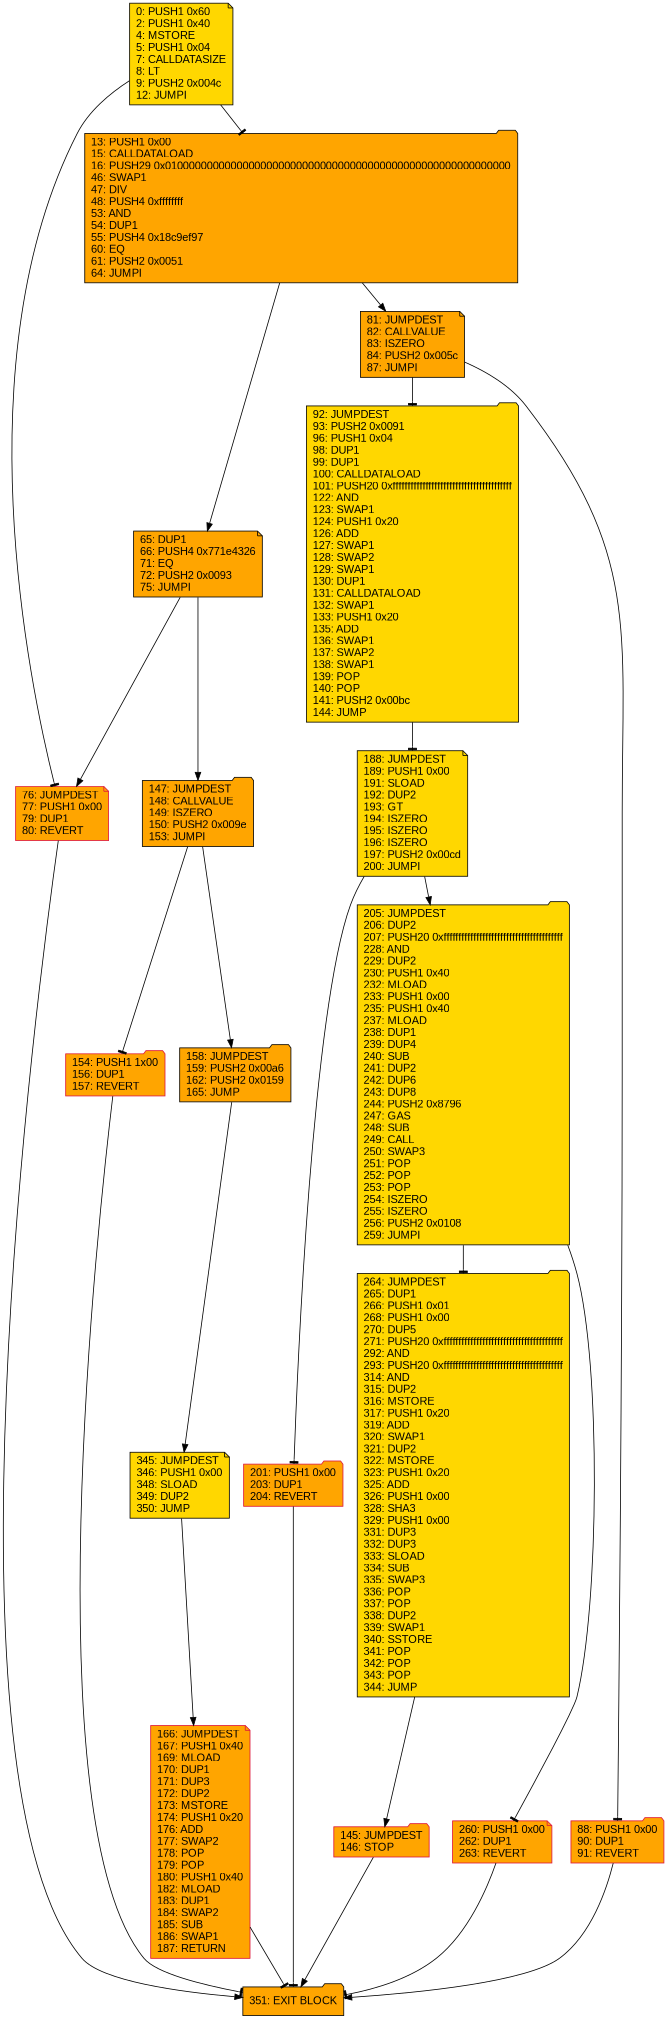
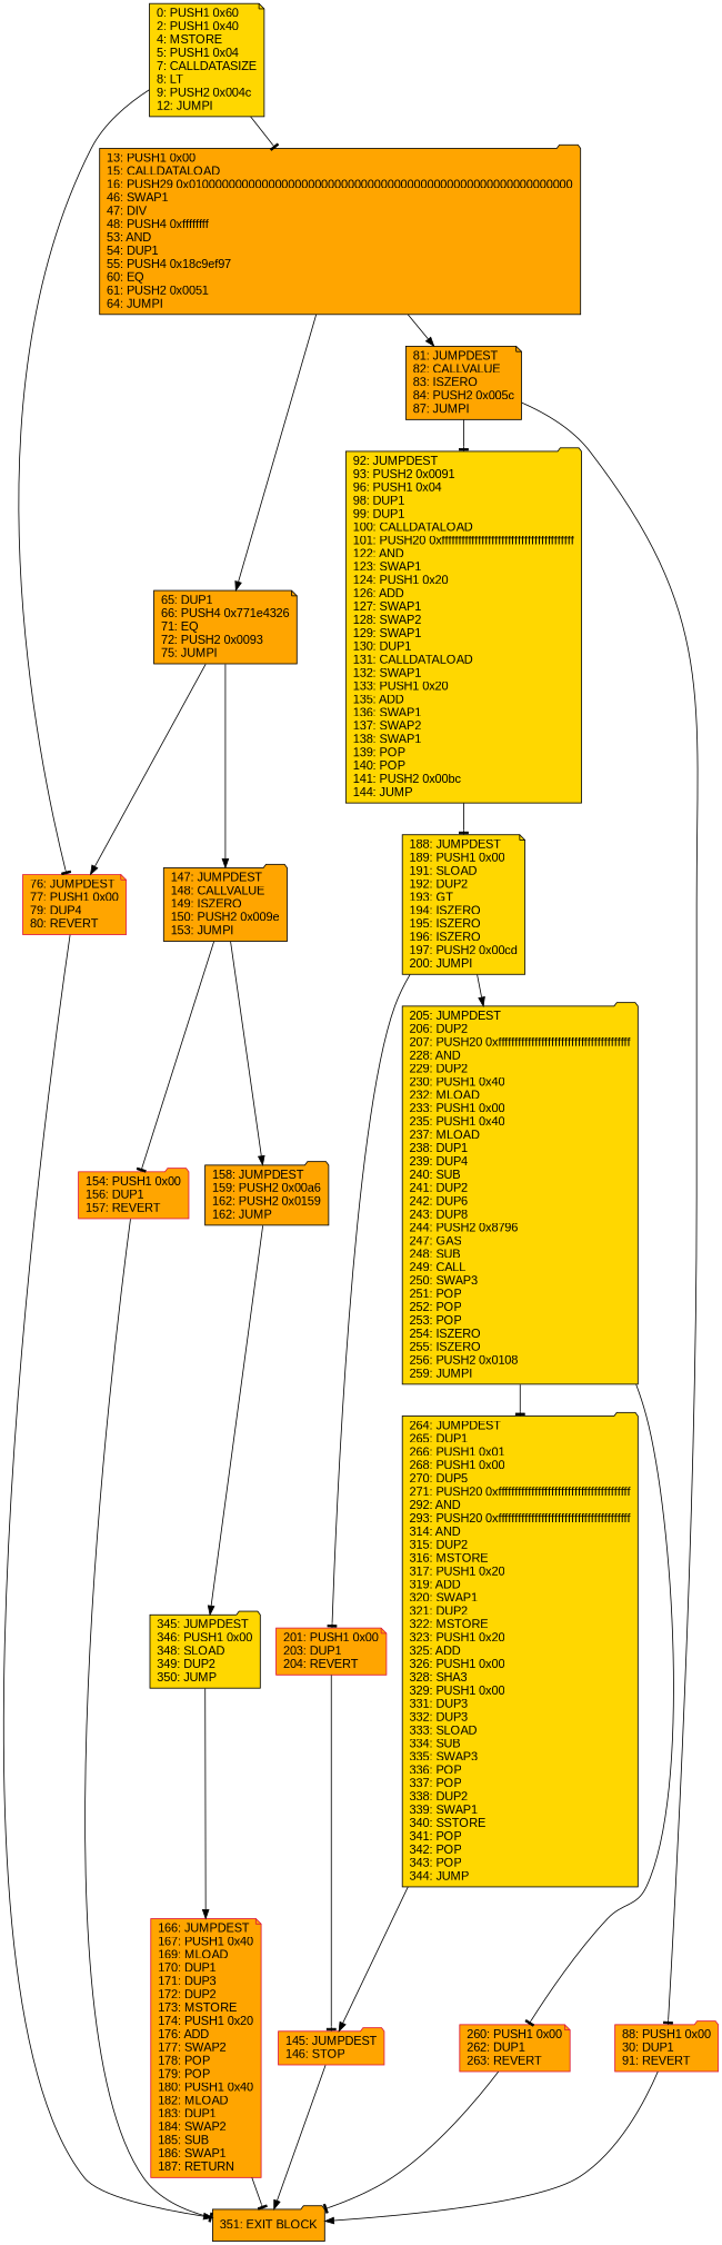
  digraph {
    rankdir=UD
    node [color=black fillcolor=orange fontcolor=black fontname=arial shape=folder style=filled]
    edge [arrowhead=tee]
    n1 [color=crimson label="145: JUMPDEST\l146: STOP\l"]
    n2 [label="351: EXIT BLOCK\l"]
    n3 [color=crimson label="260: PUSH1 0x00\l262: DUP1\l263: REVERT\l" shape=note]
    n4 [fillcolor=gold label="0: PUSH1 0x60\l2: PUSH1 0x40\l4: MSTORE\l5: PUSH1 0x04\l7: CALLDATASIZE\l8: LT\l9: PUSH2 0x004c\l12: JUMPI\l" shape=note]
-   n5 [color=crimson label="76: JUMPDEST\l77: PUSH1 0x00\l79: DUP1\l80: REVERT\l" shape=note]
+   n5 [color=crimson label="76: JUMPDEST\l77: PUSH1 0x00\l79: DUP4\l80: REVERT\l" shape=note]
    n6 [label="13: PUSH1 0x00\l15: CALLDATALOAD\l16: PUSH29 0x0100000000000000000000000000000000000000000000000000000000\l46: SWAP1\l47: DIV\l48: PUSH4 0xffffffff\l53: AND\l54: DUP1\l55: PUSH4 0x18c9ef97\l60: EQ\l61: PUSH2 0x0051\l64: JUMPI\l"]
    n7 [label="81: JUMPDEST\l82: CALLVALUE\l83: ISZERO\l84: PUSH2 0x005c\l87: JUMPI\l" shape=note]
    n8 [label="65: DUP1\l66: PUSH4 0x771e4326\l71: EQ\l72: PUSH2 0x0093\l75: JUMPI\l" shape=note]
-   n9 [label="158: JUMPDEST\l159: PUSH2 0x00a6\l162: PUSH2 0x0159\l165: JUMP\l"]
-   n10 [fillcolor=gold label="345: JUMPDEST\l346: PUSH1 0x00\l348: SLOAD\l349: DUP2\l350: JUMP\l" shape=note]
+   n9 [label="158: JUMPDEST\l159: PUSH2 0x00a6\l162: PUSH2 0x0159\l162: JUMP\l"]
+   n10 [fillcolor=gold label="345: JUMPDEST\l346: PUSH1 0x00\l348: SLOAD\l349: DUP2\l350: JUMP\l"]
    n11 [color=crimson label="166: JUMPDEST\l167: PUSH1 0x40\l169: MLOAD\l170: DUP1\l171: DUP3\l172: DUP2\l173: MSTORE\l174: PUSH1 0x20\l176: ADD\l177: SWAP2\l178: POP\l179: POP\l180: PUSH1 0x40\l182: MLOAD\l183: DUP1\l184: SWAP2\l185: SUB\l186: SWAP1\l187: RETURN\l" shape=note]
-   n12 [color=crimson label="201: PUSH1 0x00\l203: DUP1\l204: REVERT\l"]
+   n12 [color=crimson label="201: PUSH1 0x00\l203: DUP1\l204: REVERT\l" shape=note]
    n13 [fillcolor=gold label="264: JUMPDEST\l265: DUP1\l266: PUSH1 0x01\l268: PUSH1 0x00\l270: DUP5\l271: PUSH20 0xffffffffffffffffffffffffffffffffffffffff\l292: AND\l293: PUSH20 0xffffffffffffffffffffffffffffffffffffffff\l314: AND\l315: DUP2\l316: MSTORE\l317: PUSH1 0x20\l319: ADD\l320: SWAP1\l321: DUP2\l322: MSTORE\l323: PUSH1 0x20\l325: ADD\l326: PUSH1 0x00\l328: SHA3\l329: PUSH1 0x00\l331: DUP3\l332: DUP3\l333: SLOAD\l334: SUB\l335: SWAP3\l336: POP\l337: POP\l338: DUP2\l339: SWAP1\l340: SSTORE\l341: POP\l342: POP\l343: POP\l344: JUMP\l"]
    n14 [fillcolor=gold label="92: JUMPDEST\l93: PUSH2 0x0091\l96: PUSH1 0x04\l98: DUP1\l99: DUP1\l100: CALLDATALOAD\l101: PUSH20 0xffffffffffffffffffffffffffffffffffffffff\l122: AND\l123: SWAP1\l124: PUSH1 0x20\l126: ADD\l127: SWAP1\l128: SWAP2\l129: SWAP1\l130: DUP1\l131: CALLDATALOAD\l132: SWAP1\l133: PUSH1 0x20\l135: ADD\l136: SWAP1\l137: SWAP2\l138: SWAP1\l139: POP\l140: POP\l141: PUSH2 0x00bc\l144: JUMP\l"]
-   n15 [color=crimson label="88: PUSH1 0x00\l90: DUP1\l91: REVERT\l"]
+   n15 [color=crimson label="88: PUSH1 0x00\l30: DUP1\l91: REVERT\l"]
    n16 [fillcolor=gold label="188: JUMPDEST\l189: PUSH1 0x00\l191: SLOAD\l192: DUP2\l193: GT\l194: ISZERO\l195: ISZERO\l196: ISZERO\l197: PUSH2 0x00cd\l200: JUMPI\l" shape=note]
    n17 [fillcolor=gold label="205: JUMPDEST\l206: DUP2\l207: PUSH20 0xffffffffffffffffffffffffffffffffffffffff\l228: AND\l229: DUP2\l230: PUSH1 0x40\l232: MLOAD\l233: PUSH1 0x00\l235: PUSH1 0x40\l237: MLOAD\l238: DUP1\l239: DUP4\l240: SUB\l241: DUP2\l242: DUP6\l243: DUP8\l244: PUSH2 0x8796\l247: GAS\l248: SUB\l249: CALL\l250: SWAP3\l251: POP\l252: POP\l253: POP\l254: ISZERO\l255: ISZERO\l256: PUSH2 0x0108\l259: JUMPI\l"]
    n18 [label="147: JUMPDEST\l148: CALLVALUE\l149: ISZERO\l150: PUSH2 0x009e\l153: JUMPI\l"]
-   n19 [color=crimson label="154: PUSH1 1x00\l156: DUP1\l157: REVERT\l"]
+   n19 [color=crimson label="154: PUSH1 0x00\l156: DUP1\l157: REVERT\l"]
    n1 -> n2 [arrowhead=normal]
    n3 -> n2
    n4 -> n5
    n4 -> n6
    n5 -> n2 [arrowhead=normal]
    n6 -> n7 [arrowhead=normal]
    n6 -> n8 [arrowhead=normal]
    n7 -> n14
    n7 -> n15
    n8 -> n5 [arrowhead=normal]
    n8 -> n18 [arrowhead=normal]
    n9 -> n10 [arrowhead=normal]
    n10 -> n11 [arrowhead=normal]
    n11 -> n2
-   n12 -> n2
+   n12 -> n1
    n13 -> n1 [arrowhead=normal]
    n14 -> n16
    n15 -> n2 [arrowhead=normal]
    n16 -> n12
    n16 -> n17 [arrowhead=normal]
    n17 -> n3
    n17 -> n13
    n18 -> n9 [arrowhead=normal]
    n18 -> n19
    n19 -> n2
  }
